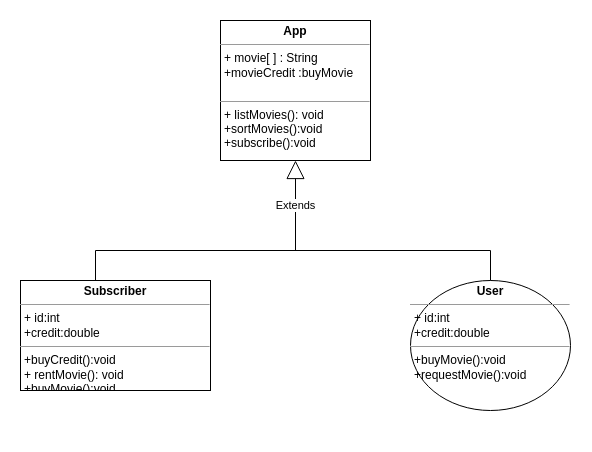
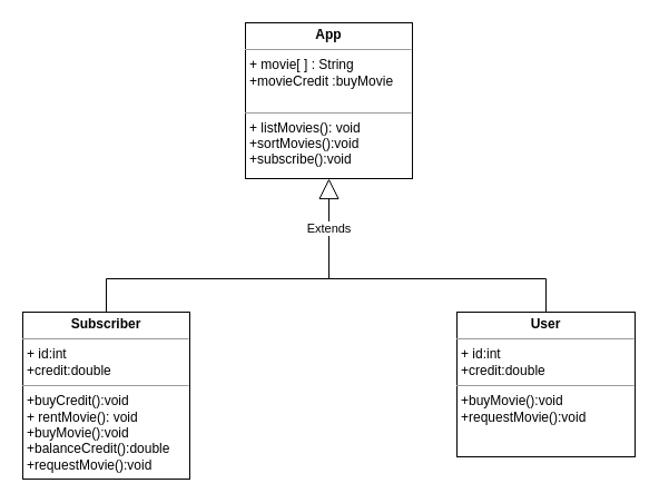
  <mxCell id="0" style=";html=1;" />
  <mxCell id="1" style=";html=1;" parent="0" />
  <mxCell id="2" value="&lt;p style=&quot;margin:0px;margin-top:4px;text-align:center;&quot;&gt;&lt;b&gt;App&lt;/b&gt;&lt;/p&gt;&lt;hr size=&quot;1&quot;&gt;&lt;p style=&quot;margin:0px;margin-left:4px;&quot;&gt;+ movie[ ] : String&lt;/p&gt;&lt;p style=&quot;margin:0px;margin-left:4px;&quot;&gt;+movieCredit :buyMovie&lt;/p&gt;&lt;p style=&quot;margin:0px;margin-left:4px;&quot;&gt;&lt;br&gt;&lt;/p&gt;&lt;hr size=&quot;1&quot;&gt;&lt;p style=&quot;margin:0px;margin-left:4px;&quot;&gt;+ listMovies(): void&lt;/p&gt;&lt;p style=&quot;margin:0px;margin-left:4px;&quot;&gt;+sortMovies():void&lt;/p&gt;&lt;p style=&quot;margin:0px;margin-left:4px;&quot;&gt;+subscribe():void&lt;/p&gt;" style="verticalAlign=top;align=left;overflow=fill;fontSize=12;fontFamily=Helvetica;html=1;whiteSpace=wrap;" vertex="1" parent="1"><mxGeometry x="220" width="150" height="140" as="geometry" y="20" /></mxCell>
- <mxCell id="3" value="&lt;p style=&quot;margin:0px;margin-top:4px;text-align:center;&quot;&gt;&lt;b&gt;User&lt;/b&gt;&lt;/p&gt;&lt;hr size=&quot;1&quot;&gt;&lt;p style=&quot;border-color: var(--border-color); margin: 0px 0px 0px 4px;&quot;&gt;+ id:int&lt;/p&gt;&lt;p style=&quot;border-color: var(--border-color); margin: 0px 0px 0px 4px;&quot;&gt;+credit:double&lt;/p&gt;&lt;hr size=&quot;1&quot;&gt;&lt;p style=&quot;margin:0px;margin-left:4px;&quot;&gt;+buyMovie():void&lt;/p&gt;&lt;p style=&quot;margin:0px;margin-left:4px;&quot;&gt;+requestMovie():void&lt;/p&gt;" style="ellipse;verticalAlign=top;align=left;overflow=fill;fontSize=12;fontFamily=Helvetica;html=1;whiteSpace=wrap;" vertex="1" parent="1"><mxGeometry x="410" y="280" width="160" height="130" as="geometry" /></mxCell>
- <mxCell id="4" value="&lt;p style=&quot;margin:0px;margin-top:4px;text-align:center;&quot;&gt;&lt;b&gt;Subscriber&lt;/b&gt;&lt;/p&gt;&lt;hr size=&quot;1&quot;&gt;&lt;p style=&quot;margin:0px;margin-left:4px;&quot;&gt;+ id:int&lt;/p&gt;&lt;p style=&quot;margin:0px;margin-left:4px;&quot;&gt;+credit:double&lt;/p&gt;&lt;hr size=&quot;1&quot;&gt;&lt;p style=&quot;margin:0px;margin-left:4px;&quot;&gt;+buyCredit():void&lt;/p&gt;&lt;p style=&quot;margin:0px;margin-left:4px;&quot;&gt;+ rentMovie(): void&lt;/p&gt;&lt;p style=&quot;margin:0px;margin-left:4px;&quot;&gt;+buyMovie():void&lt;/p&gt;&lt;p style=&quot;margin:0px;margin-left:4px;&quot;&gt;+balanceCredit():double&lt;/p&gt;&lt;p style=&quot;margin:0px;margin-left:4px;&quot;&gt;+requestMovie():void&lt;br&gt;&lt;/p&gt;" style="verticalAlign=top;align=left;overflow=fill;fontSize=12;fontFamily=Helvetica;html=1;whiteSpace=wrap;" vertex="1" parent="1"><mxGeometry x="20" y="280" width="190" height="110" as="geometry" /></mxCell>
+ <mxCell id="3" value="&lt;p style=&quot;margin:0px;margin-top:4px;text-align:center;&quot;&gt;&lt;b&gt;User&lt;/b&gt;&lt;/p&gt;&lt;hr size=&quot;1&quot;&gt;&lt;p style=&quot;border-color: var(--border-color); margin: 0px 0px 0px 4px;&quot;&gt;+ id:int&lt;/p&gt;&lt;p style=&quot;border-color: var(--border-color); margin: 0px 0px 0px 4px;&quot;&gt;+credit:double&lt;/p&gt;&lt;hr size=&quot;1&quot;&gt;&lt;p style=&quot;margin:0px;margin-left:4px;&quot;&gt;+buyMovie():void&lt;/p&gt;&lt;p style=&quot;margin:0px;margin-left:4px;&quot;&gt;+requestMovie():void&lt;/p&gt;" style="verticalAlign=top;align=left;overflow=fill;fontSize=12;fontFamily=Helvetica;html=1;whiteSpace=wrap;" vertex="1" parent="1"><mxGeometry x="410" y="280" width="160" height="130" as="geometry" /></mxCell>
+ <mxCell id="4" value="&lt;p style=&quot;margin:0px;margin-top:4px;text-align:center;&quot;&gt;&lt;b&gt;Subscriber&lt;/b&gt;&lt;/p&gt;&lt;hr size=&quot;1&quot;&gt;&lt;p style=&quot;margin:0px;margin-left:4px;&quot;&gt;+ id:int&lt;/p&gt;&lt;p style=&quot;margin:0px;margin-left:4px;&quot;&gt;+credit:double&lt;/p&gt;&lt;hr size=&quot;1&quot;&gt;&lt;p style=&quot;margin:0px;margin-left:4px;&quot;&gt;+buyCredit():void&lt;/p&gt;&lt;p style=&quot;margin:0px;margin-left:4px;&quot;&gt;+ rentMovie(): void&lt;/p&gt;&lt;p style=&quot;margin:0px;margin-left:4px;&quot;&gt;+buyMovie():void&lt;/p&gt;&lt;p style=&quot;margin:0px;margin-left:4px;&quot;&gt;+balanceCredit():double&lt;/p&gt;&lt;p style=&quot;margin:0px;margin-left:4px;&quot;&gt;+requestMovie():void&lt;br&gt;&lt;/p&gt;" style="verticalAlign=top;align=left;overflow=fill;fontSize=12;fontFamily=Helvetica;html=1;whiteSpace=wrap;" vertex="1" parent="1"><mxGeometry x="20" y="280" width="150" height="150" as="geometry" /></mxCell>
  <mxCell id="5" value="Extends" style="endArrow=block;endSize=16;endFill=0;html=1;rounded=0;entryX=0.5;entryY=1;entryDx=0;entryDy=0;" edge="1" parent="1" target="2"><mxGeometry width="160" relative="1" as="geometry"><mxPoint x="295" y="250" as="sourcePoint" /><mxPoint x="340" y="310" as="targetPoint" /></mxGeometry></mxCell>
  <mxCell id="6" value="" style="endArrow=none;html=1;edgeStyle=orthogonalEdgeStyle;rounded=0;exitX=0.5;exitY=0;exitDx=0;exitDy=0;entryX=0.5;entryY=0;entryDx=0;entryDy=0;" edge="1" parent="1" source="4" target="3"><mxGeometry relative="1" as="geometry"><mxPoint x="210" y="250" as="sourcePoint" /><mxPoint x="370" y="250" as="targetPoint" /><Array as="points"><mxPoint x="95" y="250" /><mxPoint x="490" y="250" /></Array></mxGeometry></mxCell>
